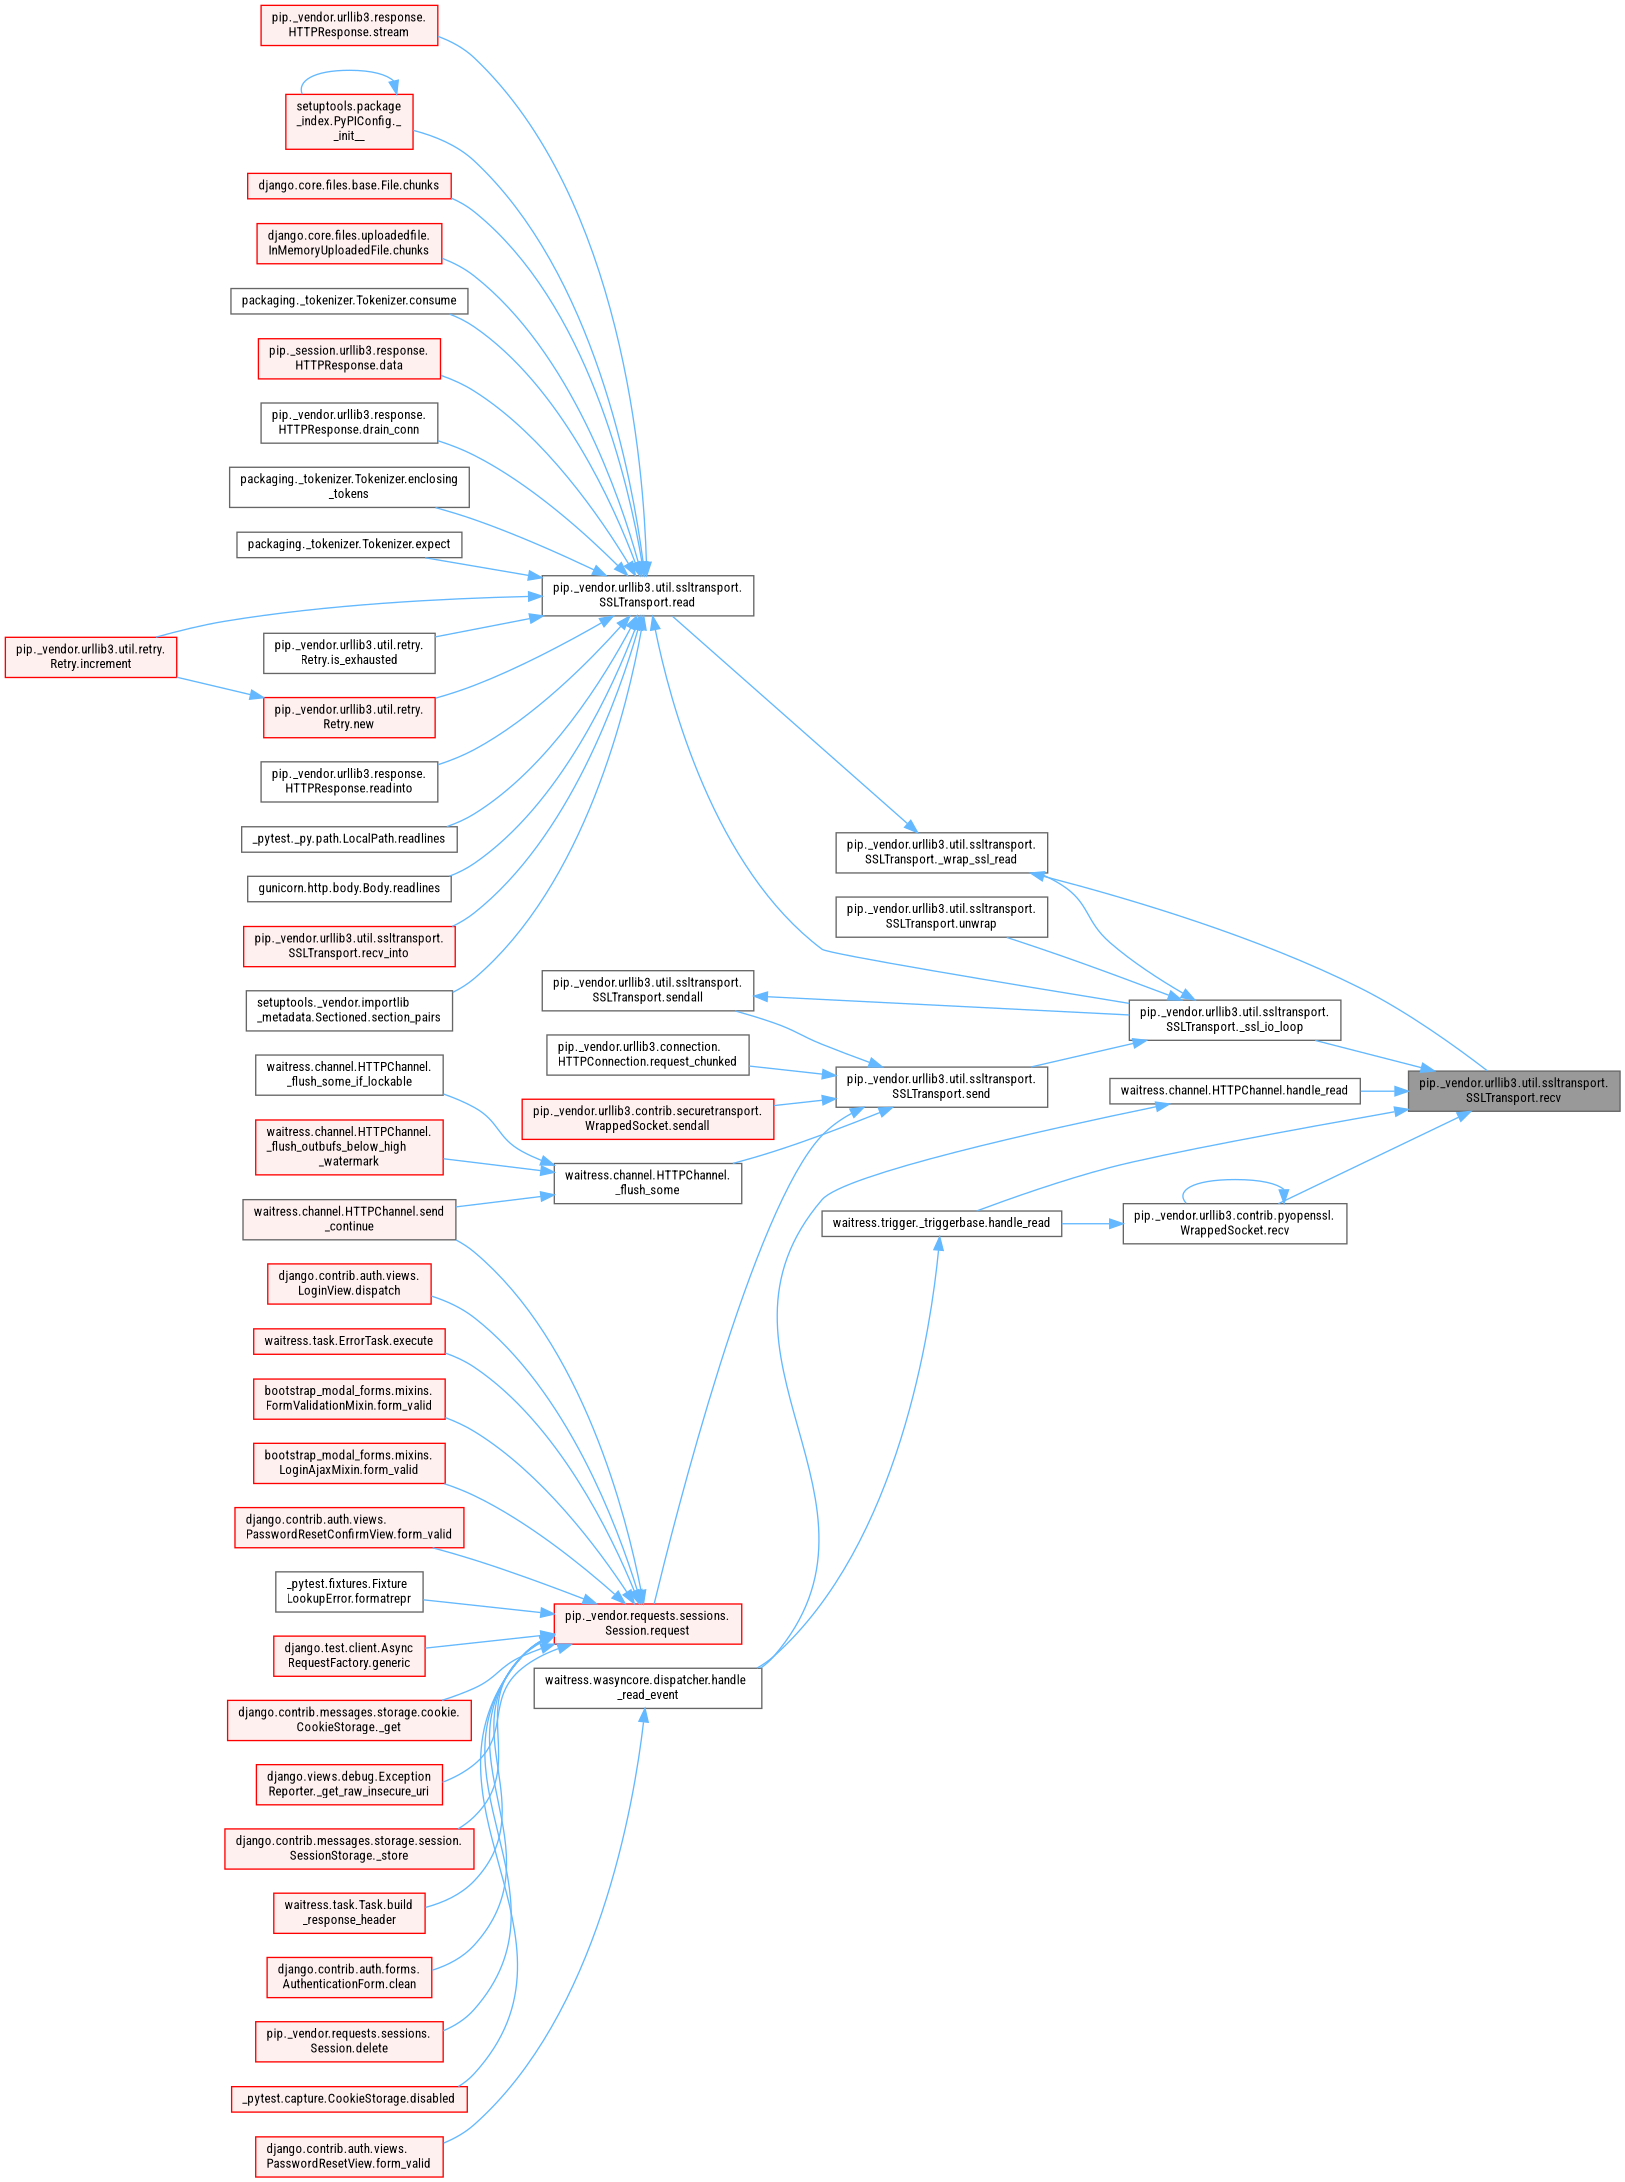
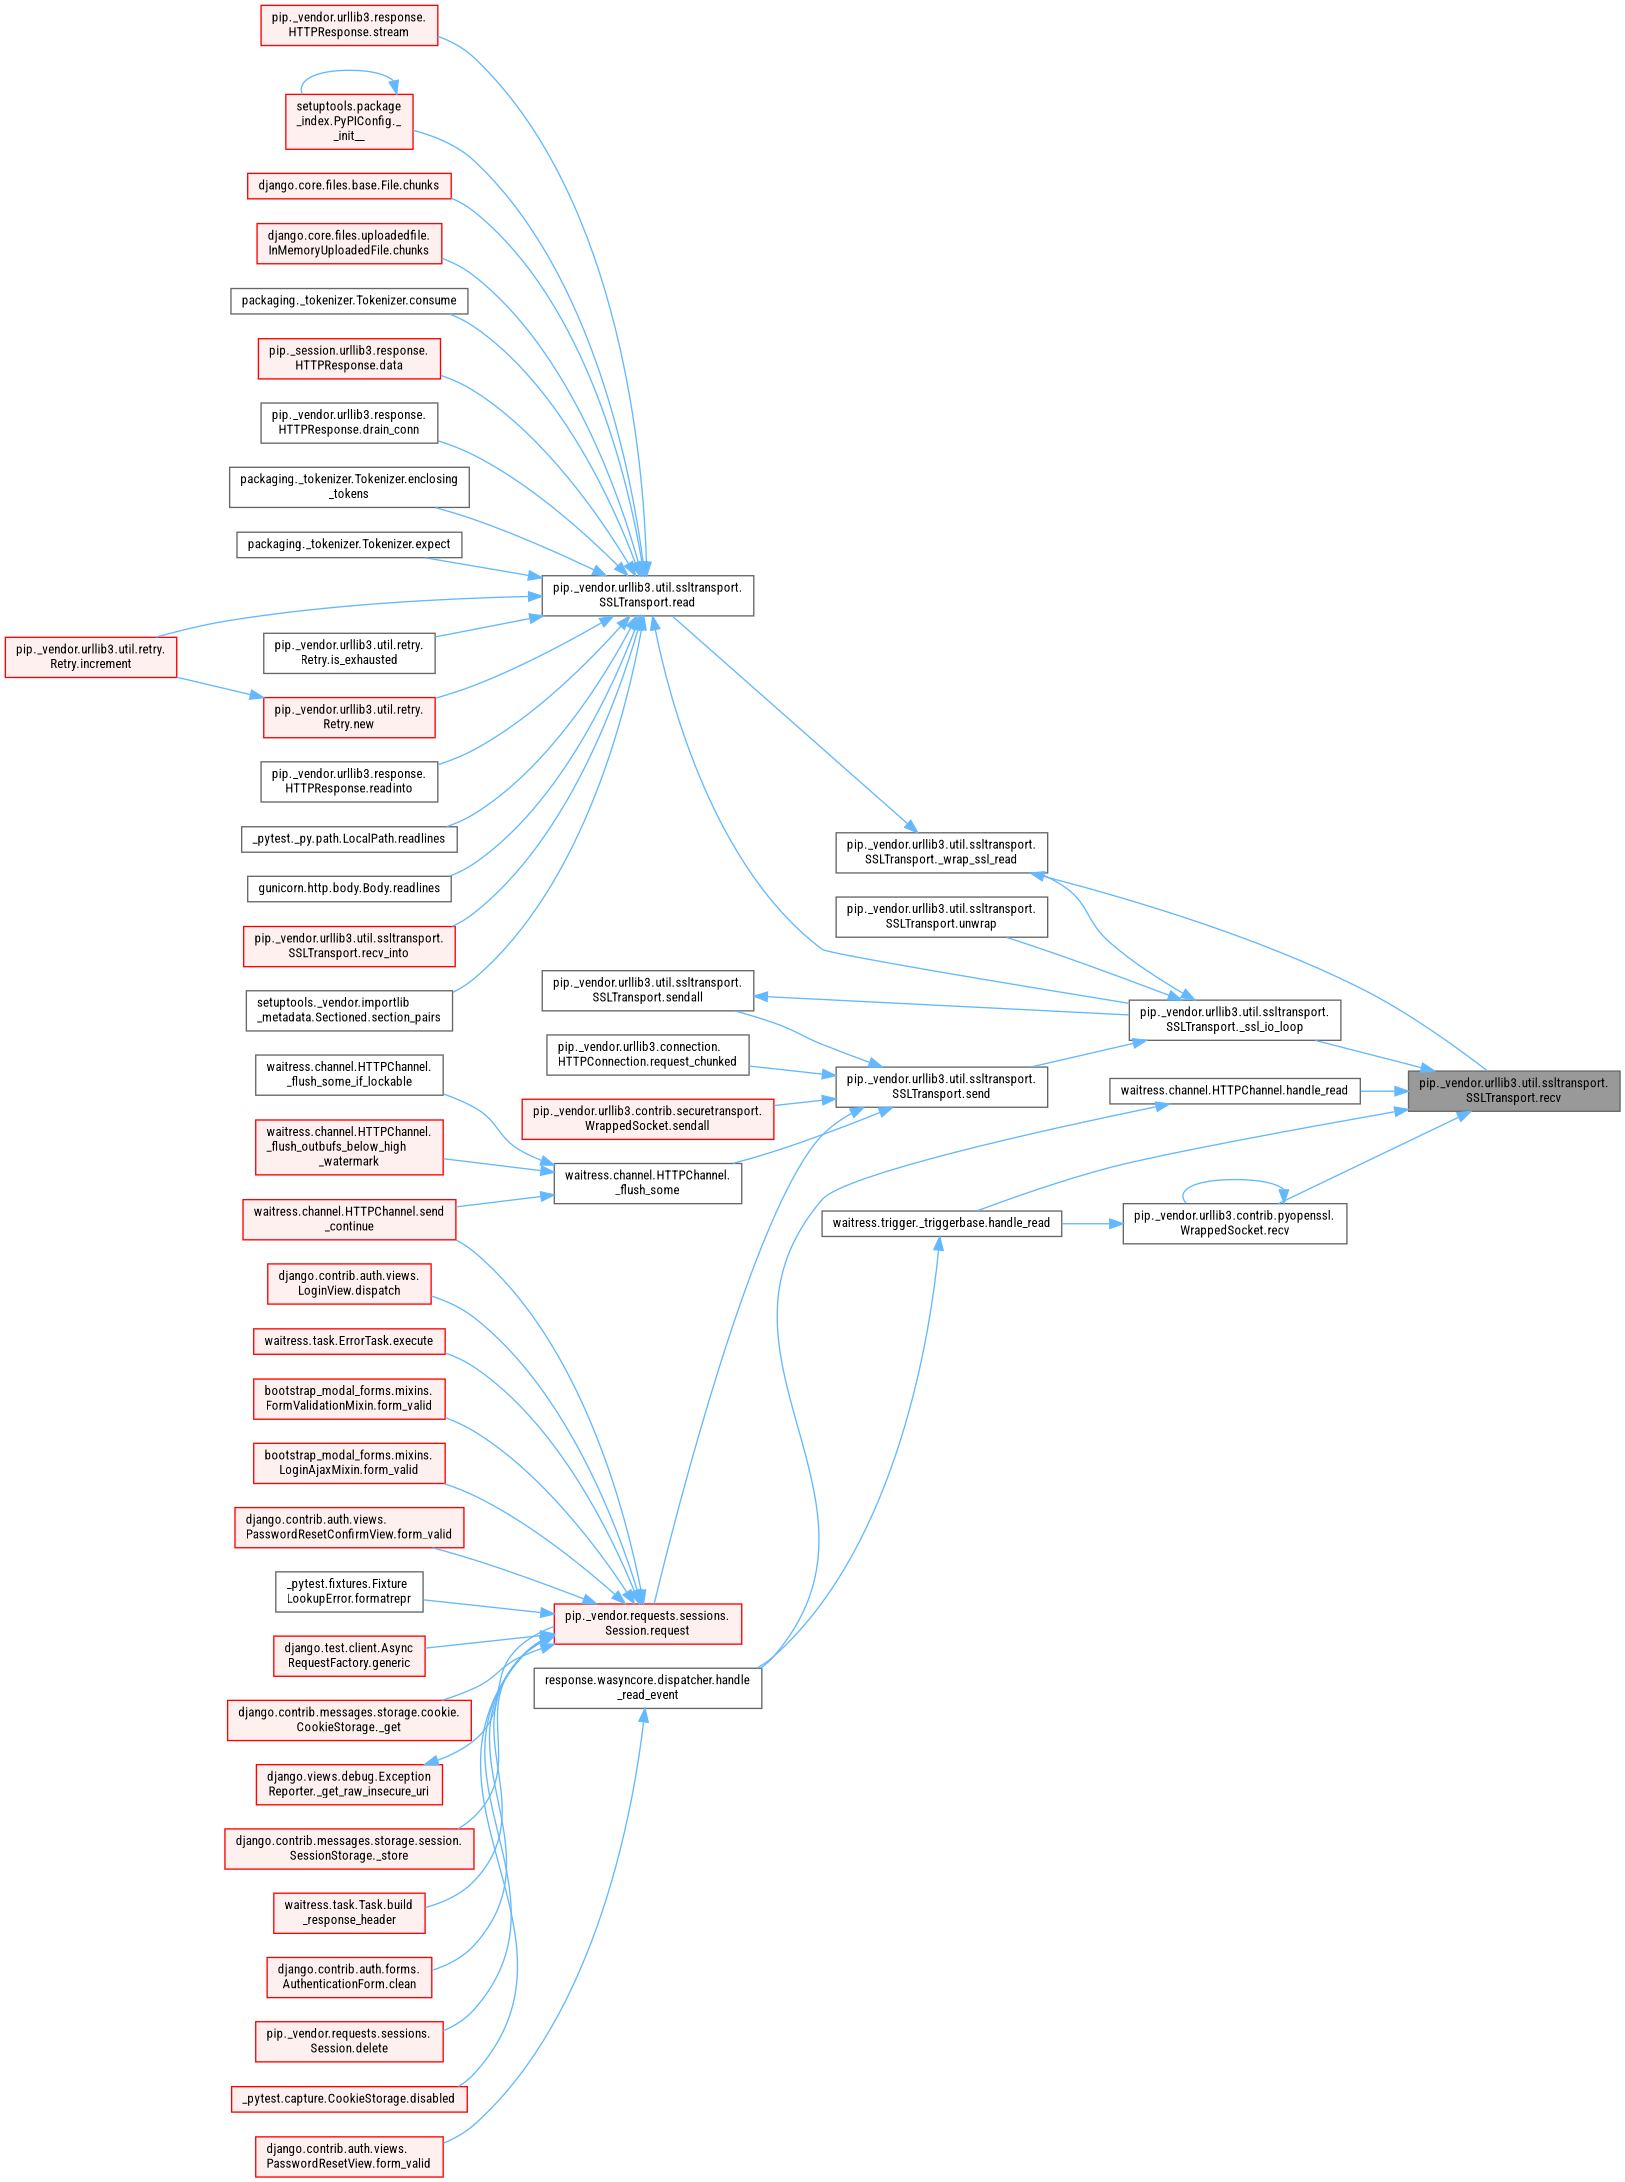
  digraph {
    fontname="Roboto Condensed"
    rankdir=RL
    node [color=red fillcolor="#FFF0F0" fontname="Roboto Condensed" fontsize=10 shape=box style=filled]
    edge [color=steelblue1 dir=back fontname="Roboto Condensed" fontsize=10 labelfontname=Helvetica labelfontsize=10 style=solid]
    n1 [color=gray40 fillcolor=grey60 fontcolor=black height=0.2 label="pip._vendor.urllib3.util.ssltransport.\lSSLTransport.recv" width=0.4]
    n2 [color=grey40 fillcolor=white height=0.2 label="pip._vendor.urllib3.util.ssltransport.\lSSLTransport._ssl_io_loop" width=0.4]
    n3 [color=grey40 fillcolor=white height=0.2 label="waitress.channel.HTTPChannel.handle_read" width=0.4]
    n4 [color=grey40 fillcolor=white height=0.2 label="waitress.trigger._triggerbase.handle_read" width=0.4]
    n5 [color=grey40 fillcolor=white height=0.2 label="pip._vendor.urllib3.contrib.pyopenssl.\lWrappedSocket.recv" width=0.4]
    n6 [color=grey40 fillcolor=white height=0.2 label="pip._vendor.urllib3.util.ssltransport.\lSSLTransport._wrap_ssl_read" width=0.4]
    n7 [color=grey40 fillcolor=white height=0.2 label="pip._vendor.urllib3.util.ssltransport.\lSSLTransport.send" width=0.4]
    n8 [color=grey40 fillcolor=white height=0.2 label="pip._vendor.urllib3.util.ssltransport.\lSSLTransport.unwrap" width=0.4]
-   n9 [color=grey40 fillcolor=white height=0.2 label="waitress.wasyncore.dispatcher.handle\l_read_event" width=0.4]
+   n9 [color=grey40 fillcolor=white height=0.2 label="response.wasyncore.dispatcher.handle\l_read_event" width=0.4]
    n10 [color=grey40 fillcolor=white height=0.2 label="pip._vendor.urllib3.util.ssltransport.\lSSLTransport.read" width=0.4]
    n11 [color=grey40 fillcolor=white height=0.2 label="waitress.channel.HTTPChannel.\l_flush_some" width=0.4]
    n12 [height=0.2 label="pip._vendor.requests.sessions.\lSession.request" width=0.4]
    n13 [color=grey40 fillcolor=white height=0.2 label="pip._vendor.urllib3.connection.\lHTTPConnection.request_chunked" width=0.4]
    n14 [height=0.2 label="pip._vendor.urllib3.contrib.securetransport.\lWrappedSocket.sendall" width=0.4]
    n15 [color=grey40 fillcolor=white height=0.2 label="pip._vendor.urllib3.util.ssltransport.\lSSLTransport.sendall" width=0.4]
    n16 [height=0.2 label="setuptools.package\l_index.PyPIConfig._\l_init__" width=0.4]
    n17 [height=0.2 label="django.core.files.base.File.chunks" width=0.4]
    n18 [height=0.2 label="django.core.files.uploadedfile.\lInMemoryUploadedFile.chunks" width=0.4]
    n19 [color=grey40 fillcolor=white height=0.2 label="packaging._tokenizer.Tokenizer.consume" width=0.4]
    n20 [height=0.2 label="pip._session.urllib3.response.\lHTTPResponse.data" width=0.4]
    n21 [color=grey40 fillcolor=white height=0.2 label="pip._vendor.urllib3.response.\lHTTPResponse.drain_conn" width=0.4]
    n22 [color=grey40 fillcolor=white height=0.2 label="packaging._tokenizer.Tokenizer.enclosing\l_tokens" width=0.4]
    n23 [color=grey40 fillcolor=white height=0.2 label="packaging._tokenizer.Tokenizer.expect" width=0.4]
    n24 [height=0.2 label="pip._vendor.urllib3.util.retry.\lRetry.increment" width=0.4]
    n25 [color=grey40 fillcolor=white height=0.2 label="pip._vendor.urllib3.util.retry.\lRetry.is_exhausted" width=0.4]
    n26 [height=0.2 label="pip._vendor.urllib3.util.retry.\lRetry.new" width=0.4]
    n27 [color=grey40 fillcolor=white height=0.2 label="pip._vendor.urllib3.response.\lHTTPResponse.readinto" width=0.4]
    n28 [color=grey40 fillcolor=white height=0.2 label="_pytest._py.path.LocalPath.readlines" width=0.4]
    n29 [color=grey40 fillcolor=white height=0.2 label="gunicorn.http.body.Body.readlines" width=0.4]
    n30 [height=0.2 label="pip._vendor.urllib3.util.ssltransport.\lSSLTransport.recv_into" width=0.4]
    n31 [color=grey40 fillcolor=white height=0.2 label="setuptools._vendor.importlib\l_metadata.Sectioned.section_pairs" width=0.4]
    n32 [height=0.2 label="pip._vendor.urllib3.response.\lHTTPResponse.stream" width=0.4]
    n33 [height=0.2 label="waitress.channel.HTTPChannel.\l_flush_outbufs_below_high\l_watermark" width=0.4]
    n34 [color=grey40 fillcolor=white height=0.2 label="waitress.channel.HTTPChannel.\l_flush_some_if_lockable" width=0.4]
-   n35 [color=grey40 height=0.2 label="waitress.channel.HTTPChannel.send\l_continue" width=0.4]
+   n35 [height=0.2 label="waitress.channel.HTTPChannel.send\l_continue" width=0.4]
    n36 [height=0.2 label="django.contrib.messages.storage.cookie.\lCookieStorage._get" width=0.4]
    n37 [height=0.2 label="django.views.debug.Exception\lReporter._get_raw_insecure_uri" width=0.4]
    n38 [height=0.2 label="django.contrib.messages.storage.session.\lSessionStorage._store" width=0.4]
    n39 [height=0.2 label="waitress.task.Task.build\l_response_header" width=0.4]
    n40 [height=0.2 label="django.contrib.auth.forms.\lAuthenticationForm.clean" width=0.4]
    n41 [height=0.2 label="pip._vendor.requests.sessions.\lSession.delete" width=0.4]
    n42 [height=0.2 label="_pytest.capture.CookieStorage.disabled" width=0.4]
    n43 [height=0.2 label="django.contrib.auth.views.\lLoginView.dispatch" width=0.4]
    n44 [height=0.2 label="waitress.task.ErrorTask.execute" width=0.4]
    n45 [height=0.2 label="bootstrap_modal_forms.mixins.\lFormValidationMixin.form_valid" width=0.4]
    n46 [height=0.2 label="bootstrap_modal_forms.mixins.\lLoginAjaxMixin.form_valid" width=0.4]
    n47 [height=0.2 label="django.contrib.auth.views.\lPasswordResetConfirmView.form_valid" width=0.4]
    n48 [color=grey40 fillcolor=white height=0.2 label="_pytest.fixtures.Fixture\lLookupError.formatrepr" width=0.4]
    n49 [height=0.2 label="django.test.client.Async\lRequestFactory.generic" width=0.4]
    n50 [height=0.2 label="django.contrib.auth.views.\lPasswordResetView.form_valid" width=0.4]
    n1 -> n2
    n1 -> n3
    n1 -> n4
    n1 -> n5
    n2 -> n6
    n2 -> n7
    n2 -> n8
    n3 -> n9
    n4 -> n9
    n5 -> n4
    n5 -> n5
    n6 -> n1
    n6 -> n10
    n7 -> n11
    n7 -> n12
    n7 -> n13
    n7 -> n14
    n7 -> n15
    n9 -> n50
    n10 -> n2
    n10 -> n16
    n10 -> n17
    n10 -> n18
    n10 -> n19
    n10 -> n20
    n10 -> n21
    n10 -> n22
    n10 -> n23
    n10 -> n24
    n10 -> n25
    n10 -> n26
    n10 -> n27
    n10 -> n28
    n10 -> n29
    n10 -> n30
    n10 -> n31
    n10 -> n32
    n11 -> n33
    n11 -> n34
    n11 -> n35
    n12 -> n35
    n12 -> n36
-   n12 -> n37
+   n37 -> n12
    n12 -> n38
    n12 -> n39
    n12 -> n40
    n12 -> n41
    n12 -> n42
    n12 -> n43
    n12 -> n44
    n12 -> n45
    n12 -> n46
    n12 -> n47
    n12 -> n48
    n12 -> n49
    n15 -> n2
    n16 -> n16
    n26 -> n24
  }
